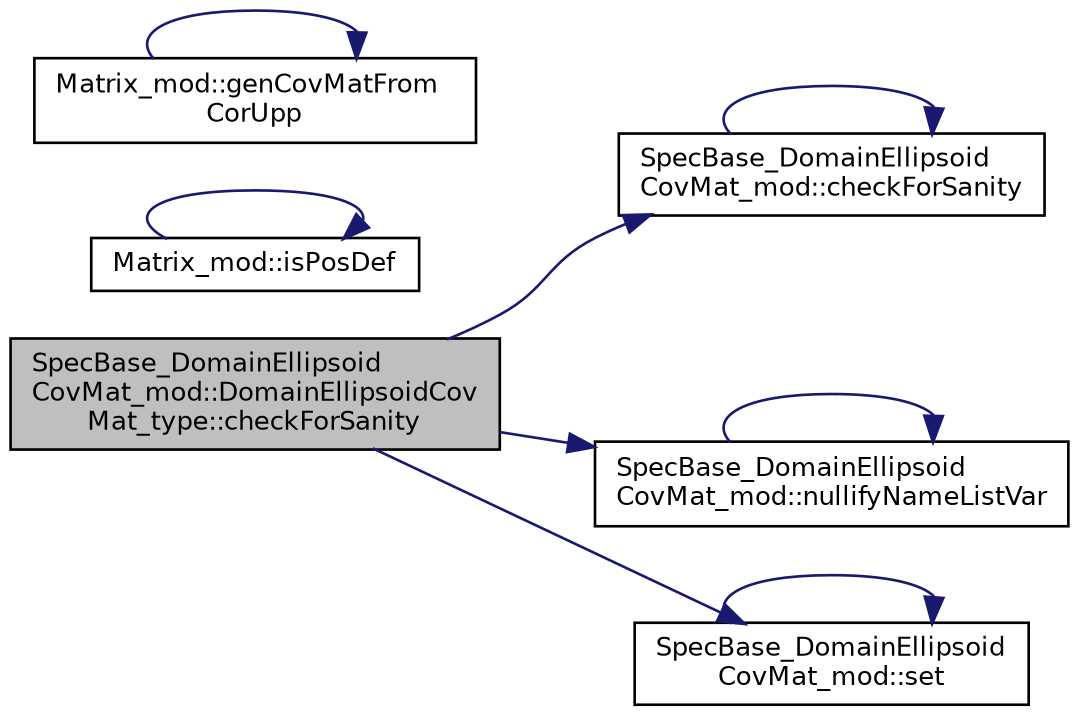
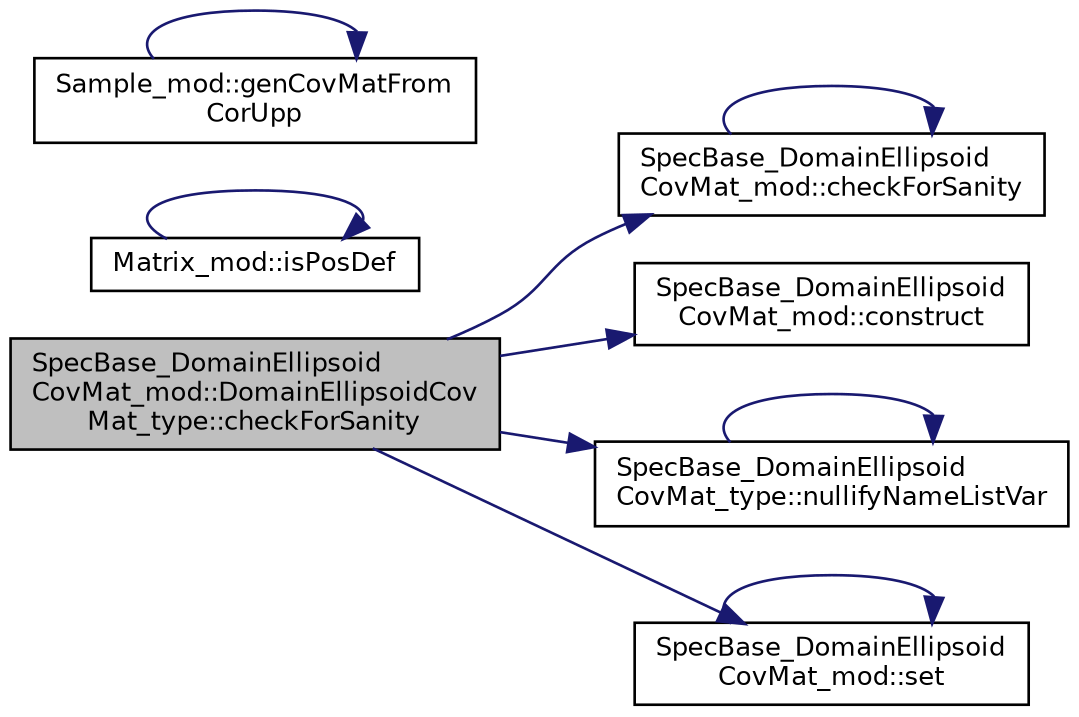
  digraph {
    rankdir=LR
    node [color=black fillcolor=white fontname=Helvetica fontsize=10 shape=record style=filled]
    edge [color=midnightblue fontname=Helvetica fontsize=10 labelfontname=Helvetica labelfontsize=10 style=solid]
    n1 [fillcolor=grey75 fontcolor=black height=0.2 label="SpecBase_DomainEllipsoid\lCovMat_mod::DomainEllipsoidCov\lMat_type::checkForSanity" width=0.4]
    n2 [height=0.2 label="SpecBase_DomainEllipsoid\lCovMat_mod::checkForSanity" width=0.4]
-   n4 [height=0.2 label="SpecBase_DomainEllipsoid\lCovMat_mod::nullifyNameListVar" width=0.4]
+   n3 [height=0.2 label="SpecBase_DomainEllipsoid\lCovMat_mod::construct" width=0.4]
+   n4 [height=0.2 label="SpecBase_DomainEllipsoid\lCovMat_type::nullifyNameListVar" width=0.4]
    n5 [height=0.2 label="SpecBase_DomainEllipsoid\lCovMat_mod::set" width=0.4]
    n6 [height=0.2 label="Matrix_mod::isPosDef" width=0.4]
-   n7 [height=0.2 label="Matrix_mod::genCovMatFrom\lCorUpp" width=0.4]
+   n7 [height=0.2 label="Sample_mod::genCovMatFrom\lCorUpp" width=0.4]
    n1 -> n2
+   n1 -> n3
    n1 -> n4
    n1 -> n5
    n2 -> n2
    n4 -> n4
    n5 -> n5
    n6 -> n6
    n7 -> n7
  }
